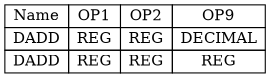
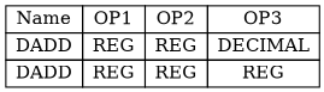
  digraph {
    nodesep=0.5
    ranksep=2
-   n1 [label=< <table border="0" cellborder="1" cellspacing="0"> <tr><td> Name </td> <td> OP1 </td><td> OP2 </td><td> OP9 </td> </tr> <tr><td> DADD </td><td> REG </td><td> REG </td><td> DECIMAL </td> </tr> <tr><td> DADD </td><td> REG </td><td> REG </td><td> REG </td> </tr> </table>> shape=plain]
+   n1 [label=< <table border="0" cellborder="1" cellspacing="0"> <tr><td> Name </td> <td> OP1 </td><td> OP2 </td><td> OP3 </td> </tr> <tr><td> DADD </td><td> REG </td><td> REG </td><td> DECIMAL </td> </tr> <tr><td> DADD </td><td> REG </td><td> REG </td><td> REG </td> </tr> </table>> shape=plain]
  }
